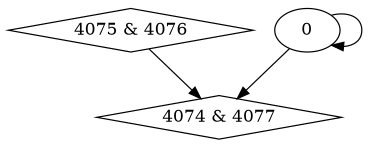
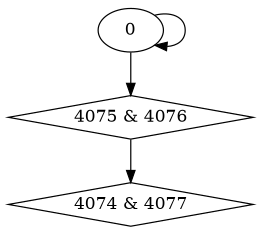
  digraph {
    node [shape=diamond]
    n1 [label="4074 & 4077"]
    n2 [label="4075 & 4076"]
    n3 [label=0 shape=""]
    n2 -> n1
-   n3 -> n1
+   n3 -> n2
    n3 -> n3
  }
